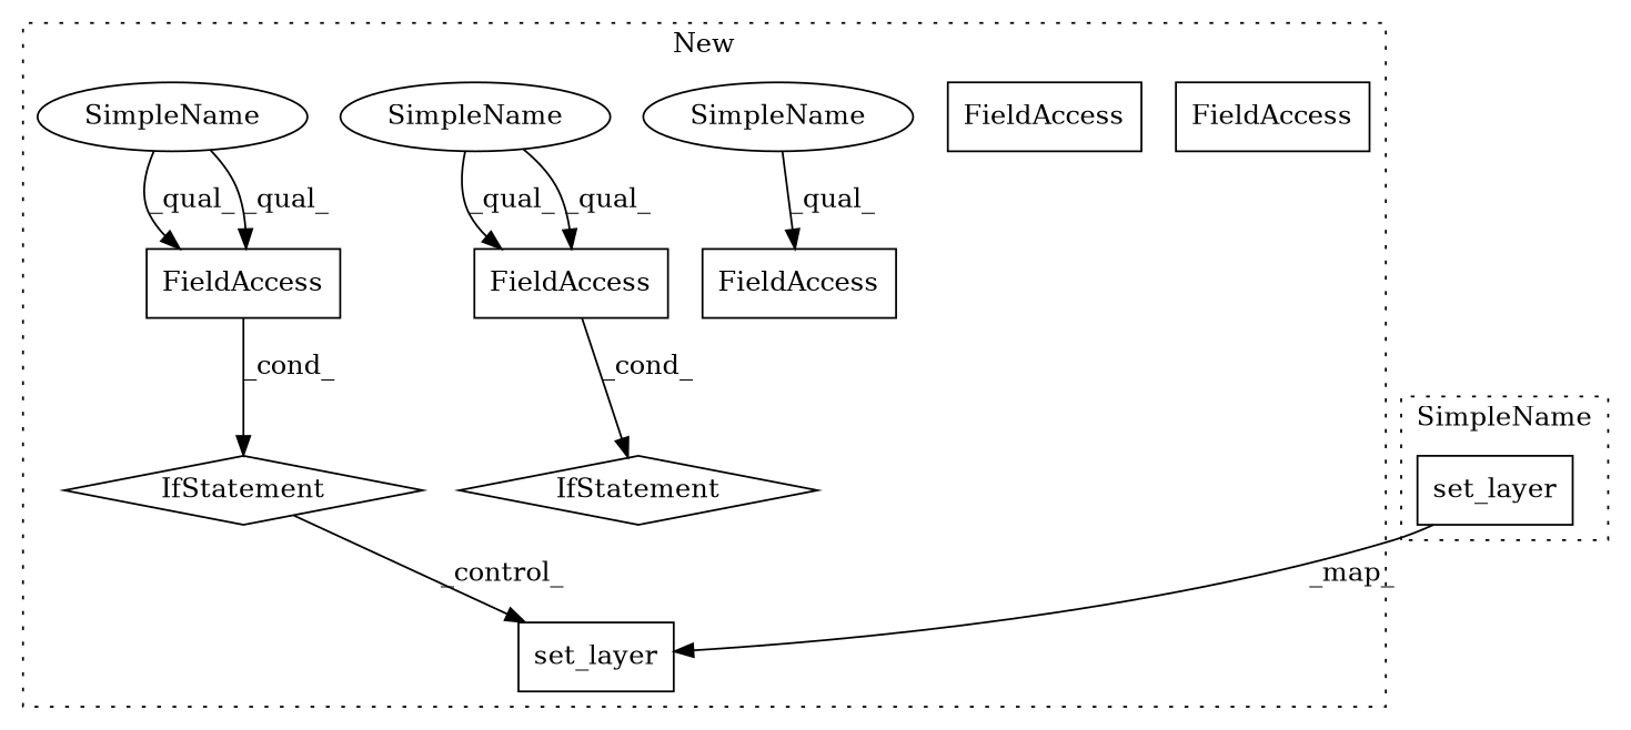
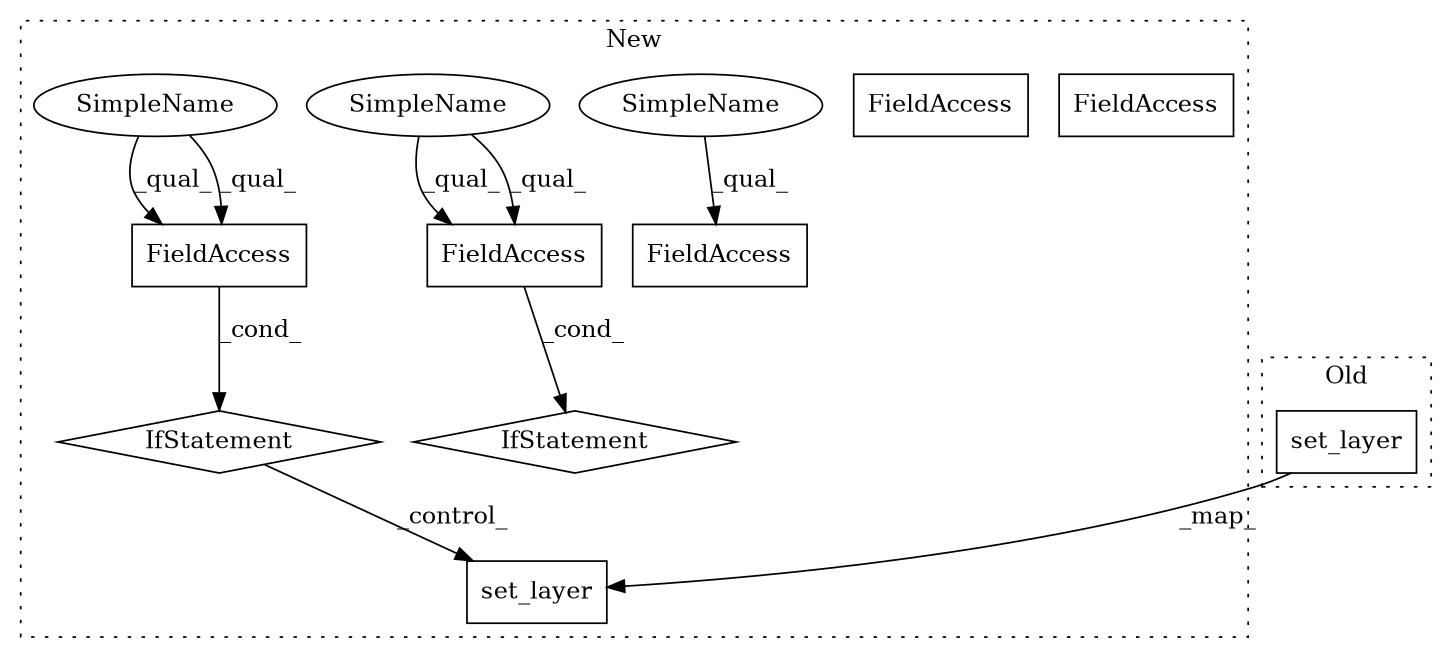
  digraph {
    node [a=22 l=18 s=6003 shape=box]
    n1 [a=32 l="10,1" label=set_layer s="6266,6280"]
    n2 [label=FieldAccess]
    n3 [l=25 label=FieldAccess s=6205]
    n4 [a=25 l="4,2" label=IfStatement s="6201,6230" shape=diamond]
    n5 [label=FieldAccess s=5815]
    n6 [a=25 l="4,2" label=IfStatement s="5999,6021" shape=diamond]
    n7 [a=42 l=4 label=SimpleName s=5815 shape=ellipse]
    n8 [a=42 l=4 label=SimpleName shape=ellipse]
    n9 [a=42 l=4 label=SimpleName s=6205 shape=ellipse]
    n10 [label=FieldAccess]
    n11 [l=25 label=FieldAccess s=6205]
    n12 [a=32 l="10,1" label=set_layer s="5865,5879"]
    subgraph cluster_1 {
      label=New
      style=dotted
      n1
      n2
      n3
      n4
      n5
      n6
      n7
      n8
      n9
      n10
      n11
    }
    subgraph cluster_2 {
-     label=SimpleName
+     label=Old
      style=dotted
      n12
    }
    n4 -> n1 [label=_control_]
    n7 -> n5 [label=_qual_]
    n8 -> n10 [label=_qual_]
    n8 -> n10 [label=_qual_]
    n9 -> n11 [label=_qual_]
    n9 -> n11 [label=_qual_]
    n10 -> n6 [label=_cond_]
    n11 -> n4 [label=_cond_]
    n12 -> n1 [label=_map_]
  }
